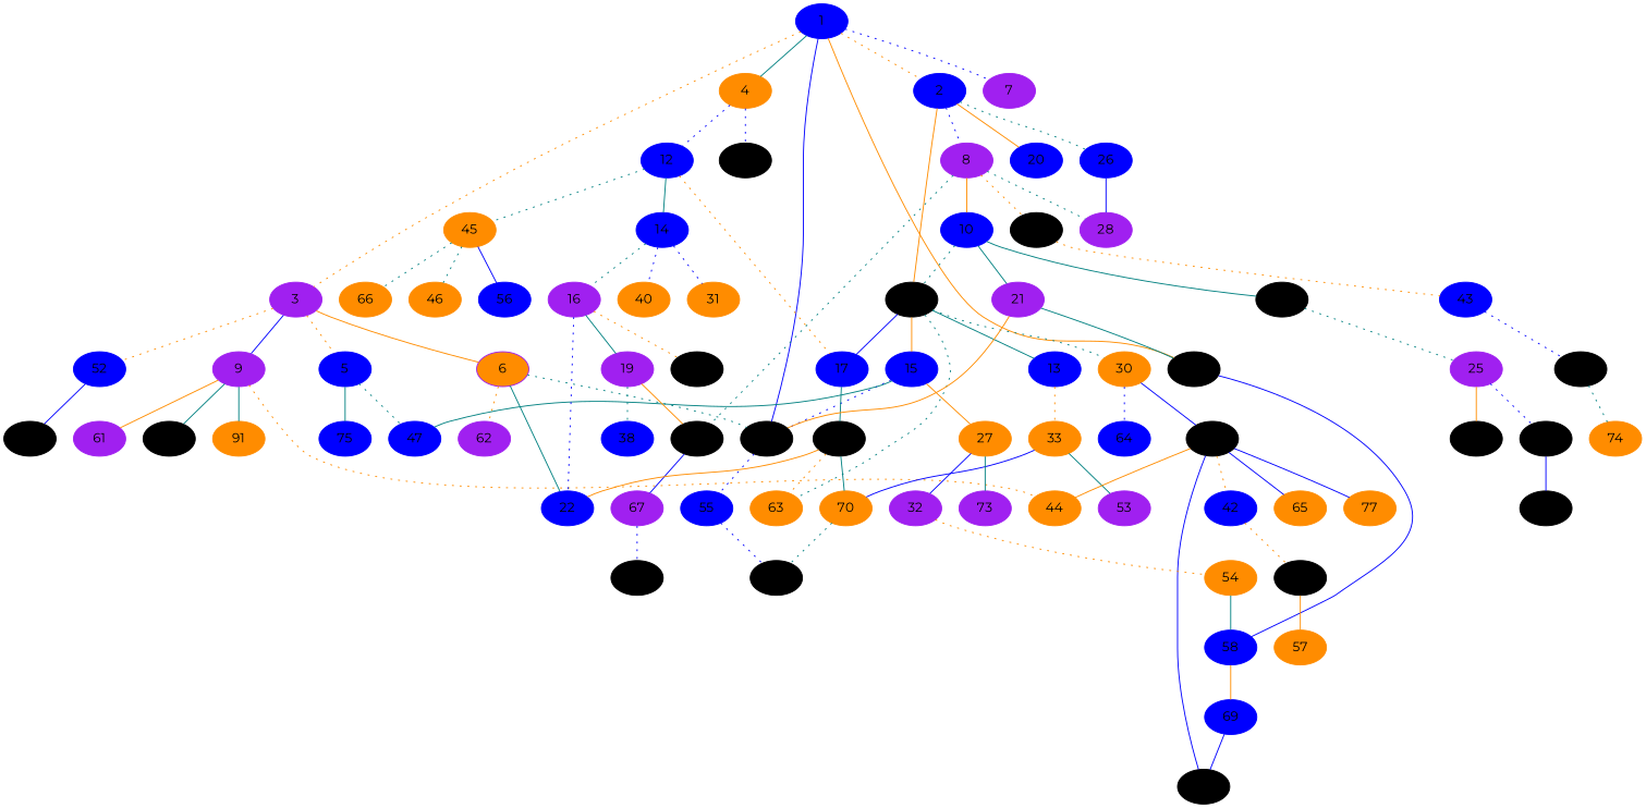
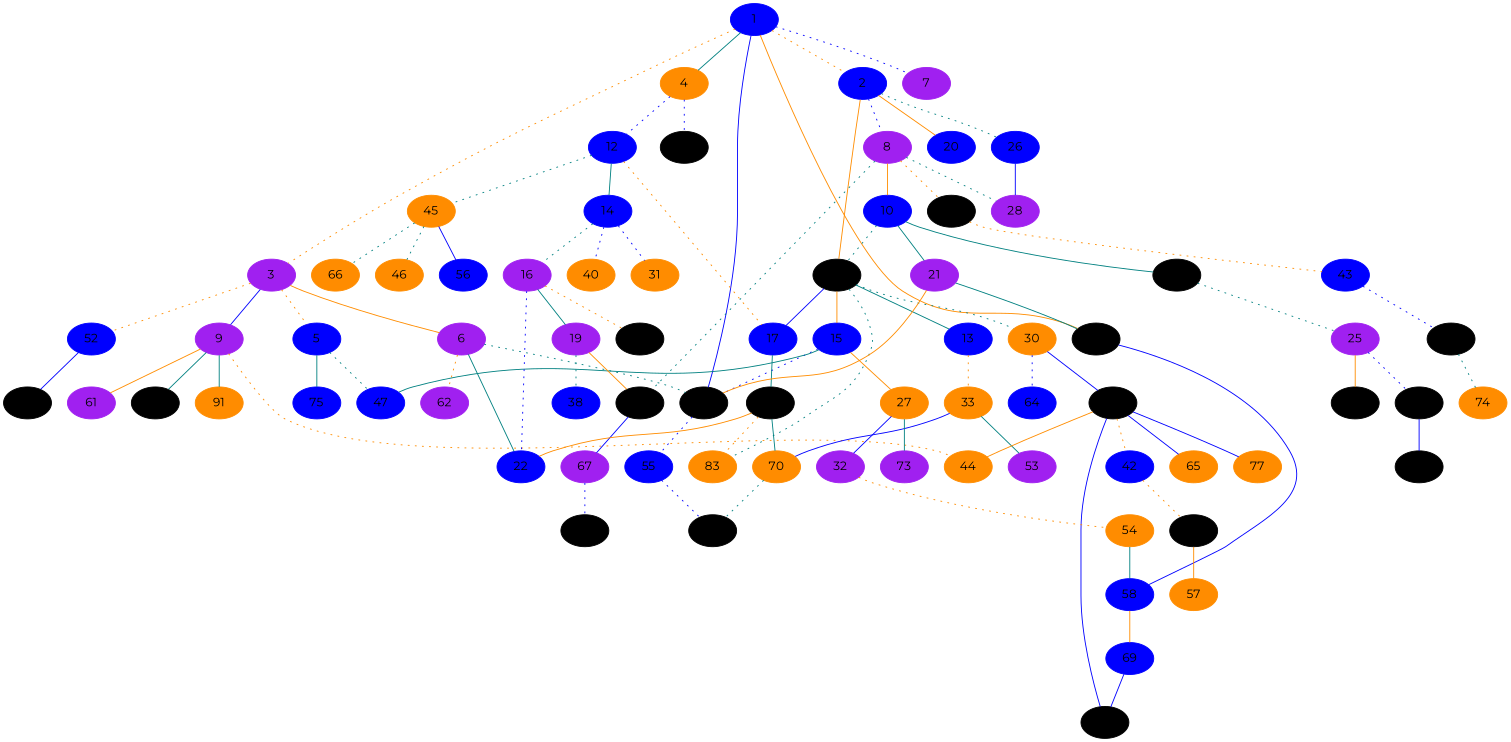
  graph {
    fontname=Montserrat
    node [color=blue fontname=Montserrat style=filled]
    edge [color=teal fontname=Montserrat style=solid]
    1
    2
    3 [color=purple]
    4 [color=darkorange]
    7 [color=purple]
    37 [color=black]
    48 [color=black]
    8 [color=purple]
    11 [color=black]
    20
    26
    5
-   6 [color=purple fillcolor=darkorange]
+   6 [color=purple]
    9 [color=purple]
    52
    12
    36 [color=black]
    58
    55
    10
    28 [color=purple]
    39 [color=black]
    50 [color=black]
    13
    15
    17
    30 [color=darkorange]
-   63 [color=darkorange]
+   63 [color=darkorange label=83]
    47
    75
    22
    62 [color=purple]
    29 [color=black]
    n34 [color=darkorange label=91]
    44 [color=darkorange]
    61 [color=purple]
    71 [color=black]
    14
    45 [color=darkorange]
    21 [color=purple]
    24 [color=black]
    43
    67 [color=purple]
    25 [color=purple]
    33 [color=darkorange]
    27 [color=darkorange]
    18 [color=black]
    35 [color=black]
    64
    16 [color=purple]
    31 [color=darkorange]
    40 [color=darkorange]
    46 [color=darkorange]
    56
    66 [color=darkorange]
    70 [color=darkorange]
    53 [color=purple]
    19 [color=purple]
    23 [color=black]
    32 [color=purple]
    73 [color=purple]
    38
    76 [color=black]
    34 [color=black]
    51 [color=black]
    60 [color=black]
    54 [color=darkorange]
    42
    65 [color=darkorange]
    72 [color=black]
    77 [color=darkorange]
    49 [color=black]
    69
    59 [color=black]
    57 [color=darkorange]
    74 [color=darkorange]
    68 [color=black]
    1 -- 2 [color=darkorange style=dotted]
    1 -- 3 [color=darkorange style=dotted]
    1 -- 4
    1 -- 7 [color=blue style=dotted]
    1 -- 37 [color=darkorange]
    1 -- 48 [color=blue]
    2 -- 8 [color=blue style=dotted]
    2 -- 11 [color=darkorange]
    2 -- 20 [color=darkorange]
    2 -- 26 [style=dotted]
    3 -- 5 [color=darkorange style=dotted]
    3 -- 6 [color=darkorange]
    3 -- 9 [color=blue]
    3 -- 52 [color=darkorange style=dotted]
    4 -- 12 [color=blue style=dotted]
    4 -- 36 [color=blue style=dotted]
    37 -- 58 [color=blue]
    48 -- 55 [color=blue style=dotted]
    8 -- 10 [color=darkorange]
    8 -- 28 [style=dotted]
    8 -- 39 [color=darkorange style=dotted]
    8 -- 50 [style=dotted]
    11 -- 13
    11 -- 15 [color=darkorange]
    11 -- 17 [color=blue]
    11 -- 30 [style=dotted]
    11 -- 63 [style=dotted]
    26 -- 28 [color=blue]
    5 -- 47 [style=dotted]
    5 -- 75
    6 -- 48 [style=dotted]
    6 -- 22
    6 -- 62 [color=darkorange style=dotted]
    9 -- 29
    9 -- n34
    9 -- 44 [color=darkorange style=dotted]
    9 -- 61 [color=darkorange]
    52 -- 71 [color=blue]
    12 -- 17 [color=darkorange style=dotted]
    12 -- 14
    12 -- 45 [style=dotted]
    58 -- 69 [color=darkorange]
    55 -- 76 [color=blue style=dotted]
    10 -- 11 [style=dotted]
    10 -- 21
    10 -- 24
    39 -- 43 [color=darkorange style=dotted]
    50 -- 67 [color=blue]
    13 -- 33 [color=darkorange style=dotted]
    15 -- 48 [color=blue style=dotted]
    15 -- 47
    15 -- 27 [color=darkorange]
    17 -- 18
    30 -- 35 [color=blue]
    30 -- 64 [color=blue style=dotted]
    14 -- 16 [style=dotted]
    14 -- 31 [color=blue style=dotted]
    14 -- 40 [color=blue style=dotted]
    45 -- 46 [style=dotted]
    45 -- 56 [color=blue]
    45 -- 66 [style=dotted]
    21 -- 37
    21 -- 48 [color=darkorange]
    24 -- 25 [style=dotted]
    43 -- 59 [color=blue style=dotted]
    67 -- 68 [color=blue style=dotted]
    25 -- 34 [color=blue style=dotted]
    25 -- 51 [color=darkorange]
    33 -- 70 [color=blue]
    33 -- 53
    27 -- 32 [color=blue]
    27 -- 73
    18 -- 63 [color=darkorange style=dotted]
    18 -- 22 [color=darkorange]
    18 -- 70
    35 -- 44 [color=darkorange]
    35 -- 42 [color=darkorange style=dotted]
    35 -- 65 [color=blue]
    35 -- 72 [color=blue]
    35 -- 77 [color=blue]
    16 -- 22 [color=blue style=dotted]
    16 -- 19
    16 -- 23 [color=darkorange style=dotted]
    70 -- 76 [style=dotted]
    19 -- 50 [color=darkorange]
    19 -- 38 [style=dotted]
    32 -- 54 [color=darkorange style=dotted]
    34 -- 60 [color=blue]
    54 -- 58
    42 -- 49 [color=darkorange style=dotted]
    49 -- 57 [color=darkorange]
    69 -- 72 [color=blue]
    59 -- 74 [style=dotted]
  }
